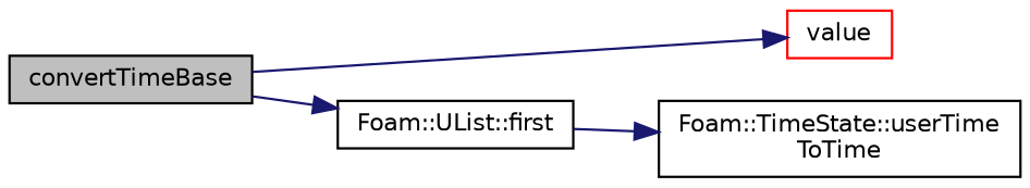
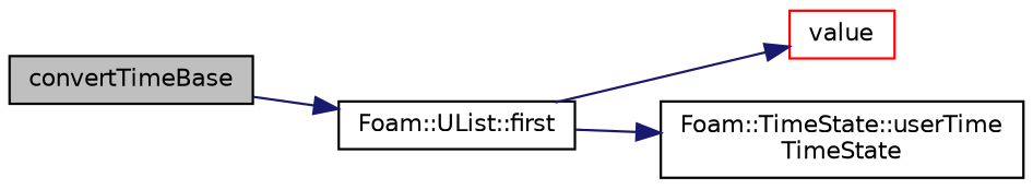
  digraph {
    rankdir=LR
    node [color=black fontname=Helvetica fontsize=10 shape=record]
    edge [color=midnightblue fontname=Helvetica fontsize=10 labelfontname=Helvetica labelfontsize=10 style=solid]
    n1 [fillcolor=grey75 fontcolor=black height=0.2 label=convertTimeBase style=filled width=0.4]
    n2 [height=0.2 label="Foam::UList::first" width=0.4]
    n3 [color=red height=0.2 label=value width=0.4]
-   n4 [height=0.2 label="Foam::TimeState::userTime\lToTime" width=0.4]
+   n4 [height=0.2 label="Foam::TimeState::userTime\lTimeState" width=0.4]
    n1 -> n2
-   n1 -> n3
+   n2 -> n3
    n2 -> n4
  }
